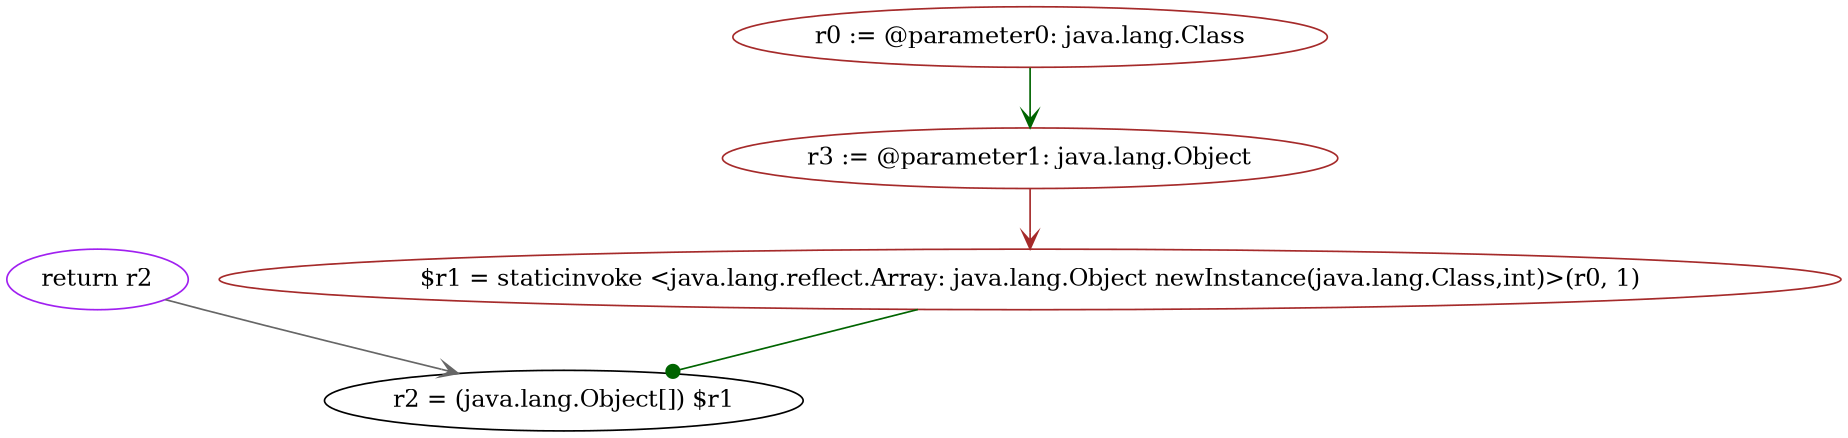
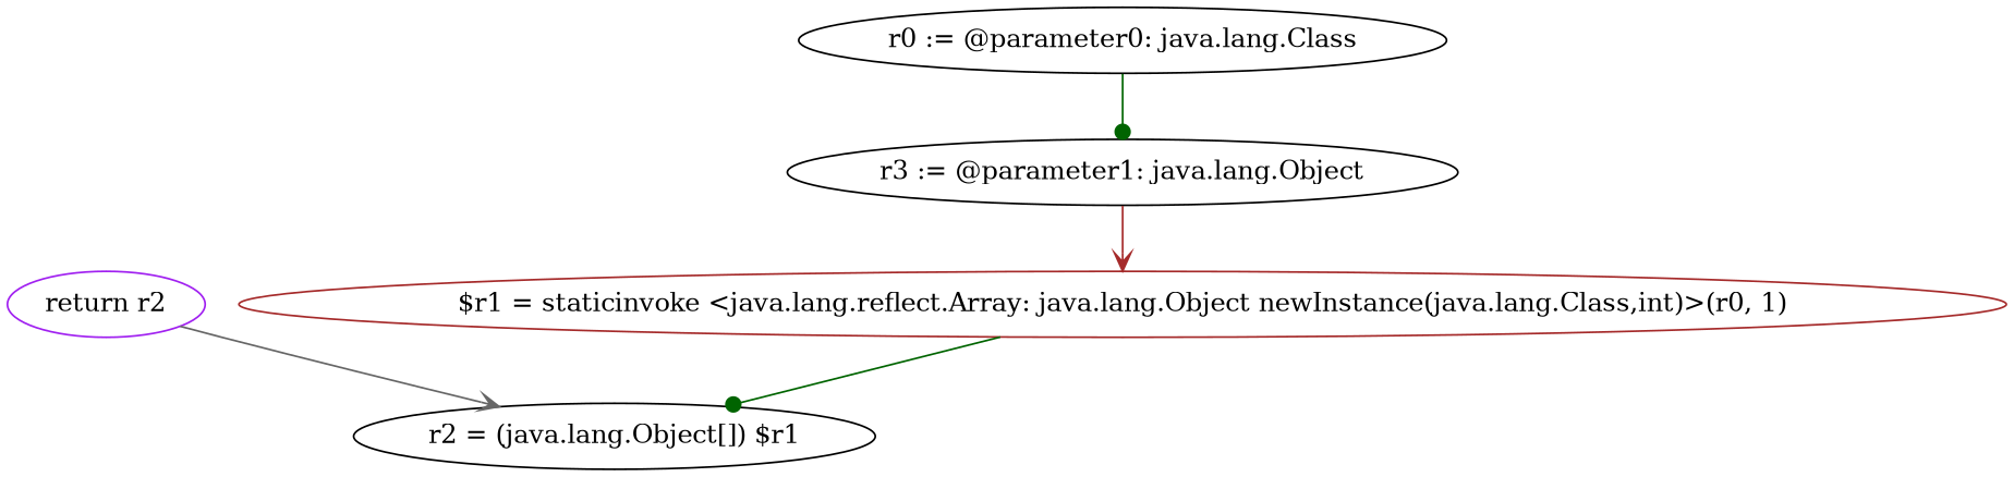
  digraph {
    node [color=black]
    edge [arrowhead=vee color=darkgreen]
-   "r3 := @parameter1: java.lang.Object" [color=brown]
-   "r0 := @parameter0: java.lang.Class" [color=brown]
+   "r3 := @parameter1: java.lang.Object"
+   "r0 := @parameter0: java.lang.Class"
    "$r1 = staticinvoke <java.lang.reflect.Array: java.lang.Object newInstance(java.lang.Class,int)>(r0, 1)" [color=brown]
    "r2 = (java.lang.Object[]) $r1"
    "return r2" [color=purple]
    "r3 := @parameter1: java.lang.Object" -> "$r1 = staticinvoke <java.lang.reflect.Array: java.lang.Object newInstance(java.lang.Class,int)>(r0, 1)" [color=brown]
-   "r0 := @parameter0: java.lang.Class" -> "r3 := @parameter1: java.lang.Object"
+   "r0 := @parameter0: java.lang.Class" -> "r3 := @parameter1: java.lang.Object" [arrowhead=dot]
    "$r1 = staticinvoke <java.lang.reflect.Array: java.lang.Object newInstance(java.lang.Class,int)>(r0, 1)" -> "r2 = (java.lang.Object[]) $r1" [arrowhead=dot]
    "return r2" -> "r2 = (java.lang.Object[]) $r1" [color=gray40]
  }
